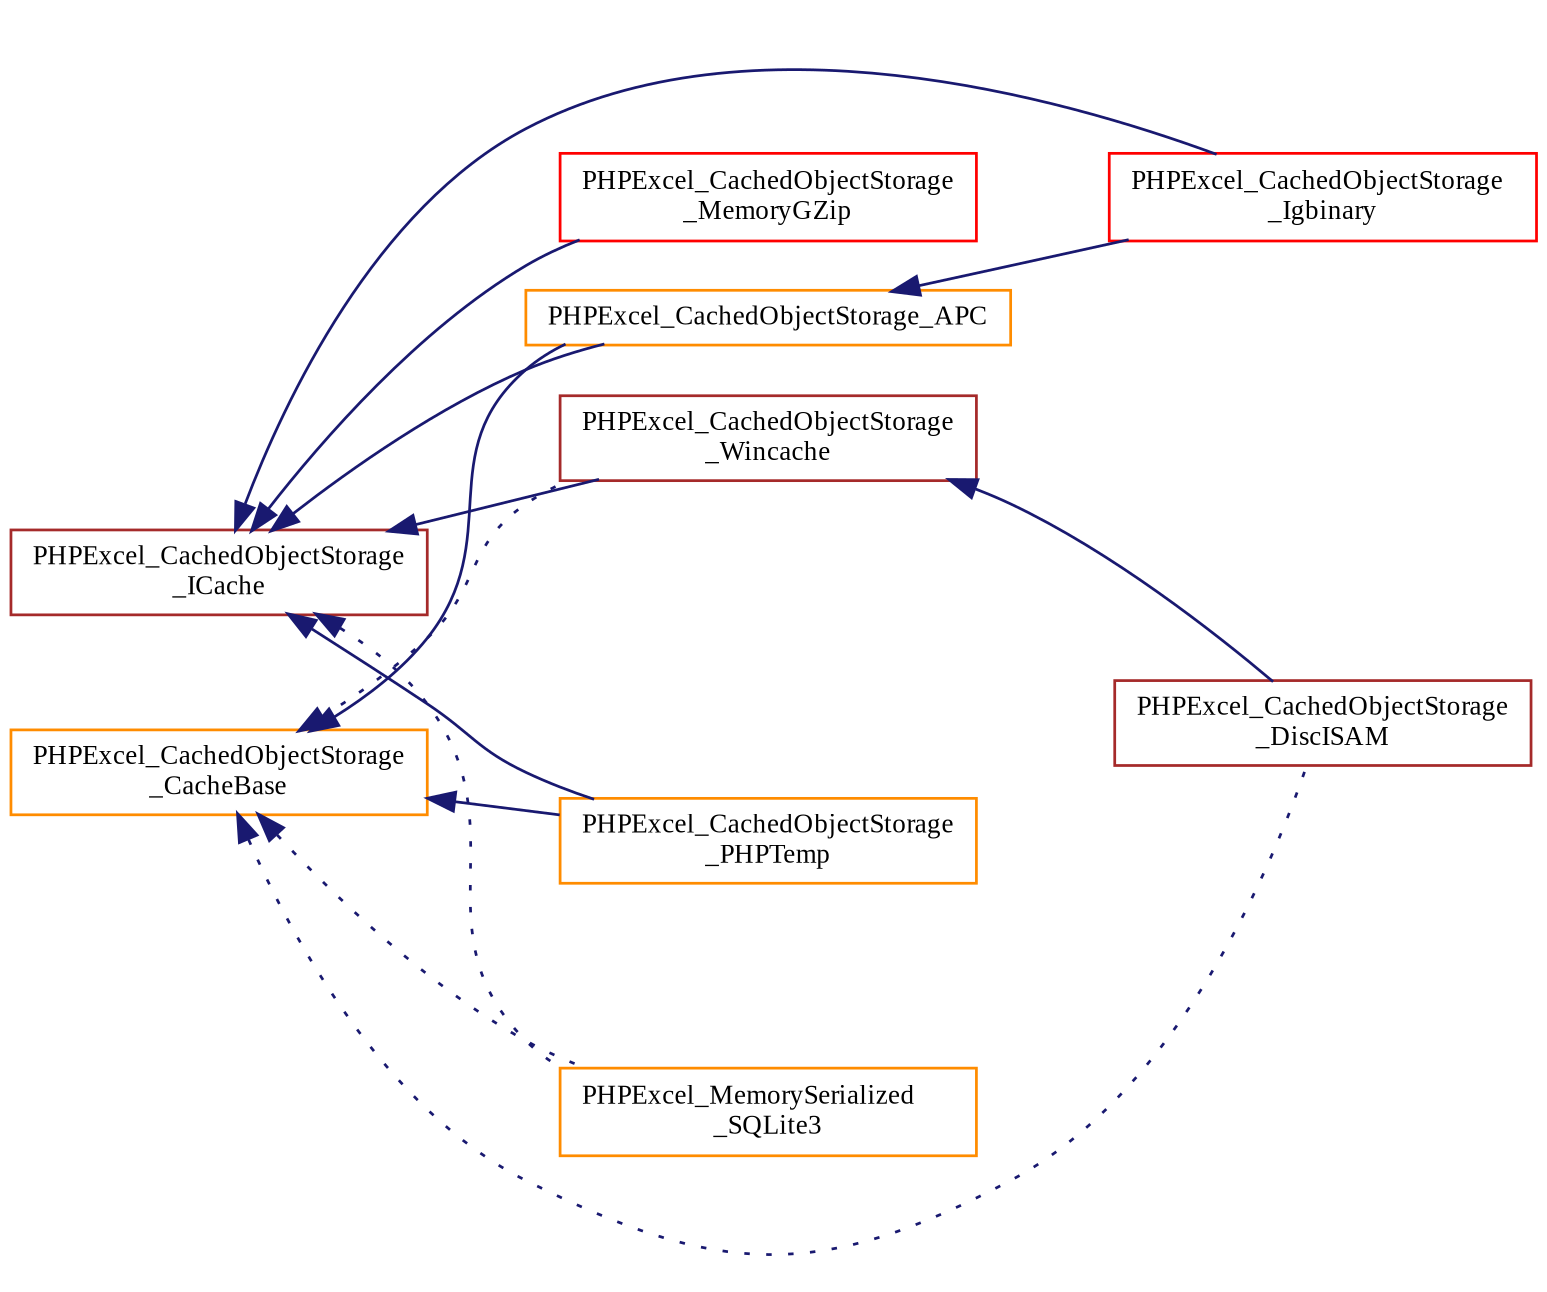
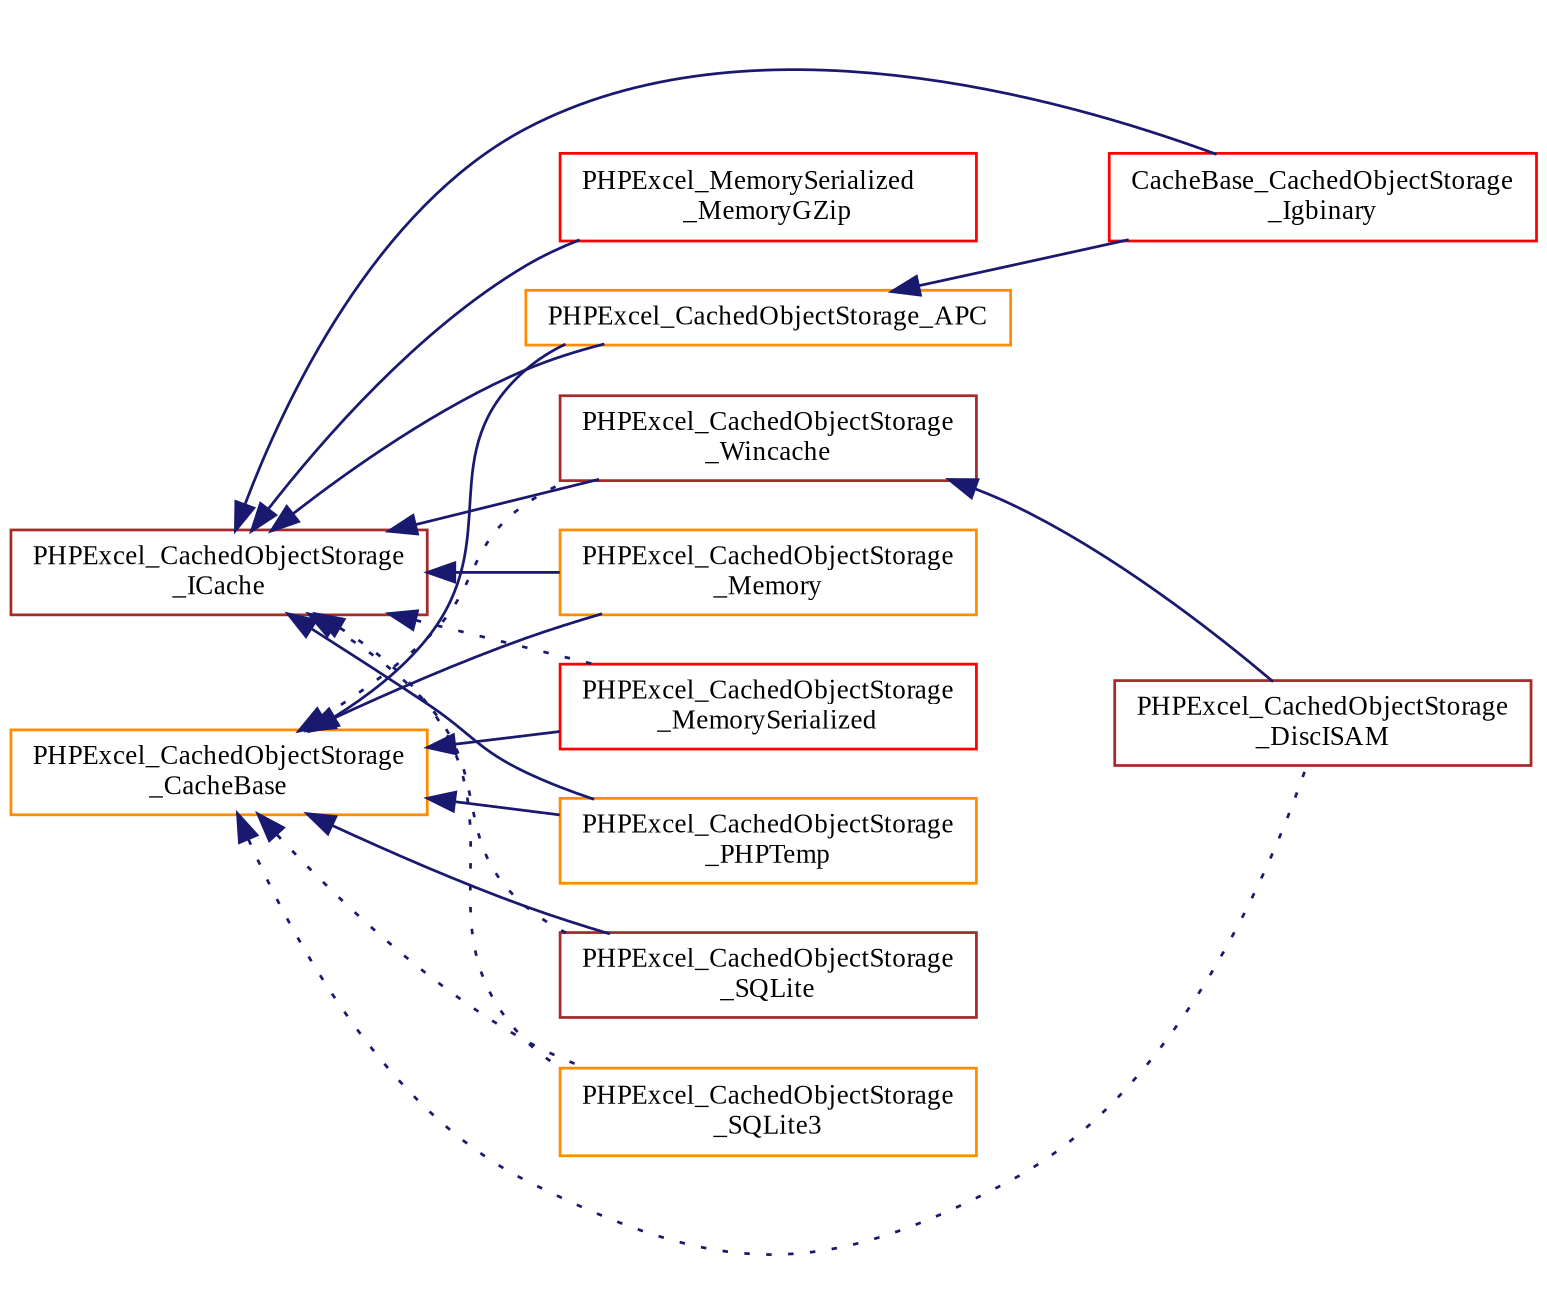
  digraph {
    fontname="Liberation Serif"
    rankdir=LR
    node [color=darkorange fillcolor=white fontname="Liberation Serif" fontsize=10 shape=record style=filled]
    edge [color=midnightblue dir=back fontname="Liberation Serif" fontsize=10 labelfontname=Helvetica labelfontsize=10 style=solid]
    n1 [height=0.2 label="PHPExcel_CachedObjectStorage\l_CacheBase" width=0.4]
    n2 [height=0.2 label=PHPExcel_CachedObjectStorage_APC width=0.4]
    n3 [color=brown height=0.2 label="PHPExcel_CachedObjectStorage\l_DiscISAM" width=0.4]
+   n4 [height=0.2 label="PHPExcel_CachedObjectStorage\l_Memory" width=0.4]
+   n5 [color=red height=0.2 label="PHPExcel_CachedObjectStorage\l_MemorySerialized" width=0.4]
    n6 [height=0.2 label="PHPExcel_CachedObjectStorage\l_PHPTemp" width=0.4]
-   n8 [height=0.2 label="PHPExcel_MemorySerialized\l_SQLite3" width=0.4]
+   n7 [color=brown height=0.2 label="PHPExcel_CachedObjectStorage\l_SQLite" width=0.4]
+   n8 [height=0.2 label="PHPExcel_CachedObjectStorage\l_SQLite3" width=0.4]
    n9 [color=brown height=0.2 label="PHPExcel_CachedObjectStorage\l_Wincache" width=0.4]
-   n10 [color=red height=0.2 label="PHPExcel_CachedObjectStorage\l_Igbinary" width=0.4]
-   n11 [color=red height=0.2 label="PHPExcel_CachedObjectStorage\l_MemoryGZip" width=0.4]
+   n10 [color=red height=0.2 label="CacheBase_CachedObjectStorage\l_Igbinary" width=0.4]
+   n11 [color=red height=0.2 label="PHPExcel_MemorySerialized\l_MemoryGZip" width=0.4]
    n12 [color=brown height=0.2 label="PHPExcel_CachedObjectStorage\l_ICache" width=0.4]
    n1 -> n2
    n1 -> n3 [style=dotted]
+   n1 -> n4
+   n1 -> n5
    n1 -> n6
+   n1 -> n7
    n1 -> n8 [style=dotted]
    n1 -> n9 [style=dotted]
    n2 -> n10
    n9 -> n3
    n12 -> n2
+   n12 -> n4
+   n12 -> n5 [style=dotted]
    n12 -> n6
+   n12 -> n7 [style=dotted]
    n12 -> n8 [style=dotted]
    n12 -> n9
    n12 -> n10
    n12 -> n11
  }
